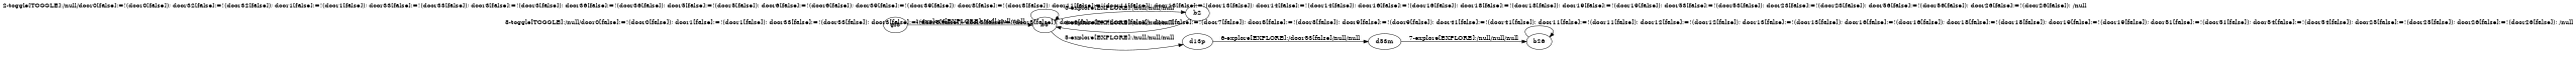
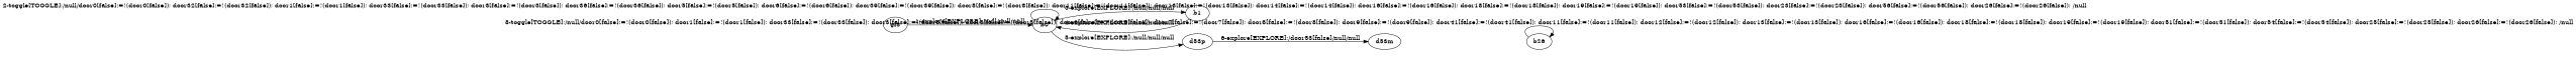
  digraph {
    rankdir=LR
    gf8
-   b0 [label=b5]
-   b1 [label=b2]
-   d53p [label=d13p]
+   b0
+   b1
+   d53p
    d53m
    b26
    gf8 -> b0 [label="1-explore[EXPLORE];/null/null/null"]
    b0 -> b0 [label="2-toggle[TOGGLE];/null/door0[false]:=!(door0[false]); door32[false]:=!(door32[false]); door1[false]:=!(door1[false]); door33[false]:=!(door33[false]); door3[false]:=!(door3[false]); door36[false]:=!(door36[false]); door5[false]:=!(door5[false]); door6[false]:=!(door6[false]); door39[false]:=!(door39[false]); door8[false]:=!(door8[false]); door11[false]:=!(door11[false]); door13[false]:=!(door13[false]); door14[false]:=!(door14[false]); door16[false]:=!(door16[false]); door18[false]:=!(door18[false]); door19[false]:=!(door19[false]); door53[false]:=!(door53[false]); door23[false]:=!(door23[false]); door56[false]:=!(door56[false]); door26[false]:=!(door26[false]); /null"]
    b0 -> b1 [label="3-explore[EXPLORE];/null/null/null"]
    b0 -> d53p [label="5-explore[EXPLORE];/null/null/null"]
    b1 -> b0 [label="4-explore[EXPLORE];/null/null/null"]
    d53p -> d53m [label="6-explore[EXPLORE];/door53[false]/null/null"]
-   d53m -> b26 [label="7-explore[EXPLORE];/null/null/null"]
    b26 -> b26 [label="8-toggle[TOGGLE];/null/door0[false]:=!(door0[false]); door1[false]:=!(door1[false]); door33[false]:=!(door33[false]); door3[false]:=!(door3[false]); door5[false]:=!(door5[false]); door6[false]:=!(door6[false]); door7[false]:=!(door7[false]); door8[false]:=!(door8[false]); door9[false]:=!(door9[false]); door41[false]:=!(door41[false]); door11[false]:=!(door11[false]); door12[false]:=!(door12[false]); door13[false]:=!(door13[false]); door16[false]:=!(door16[false]); door18[false]:=!(door18[false]); door19[false]:=!(door19[false]); door51[false]:=!(door51[false]); door54[false]:=!(door54[false]); door25[false]:=!(door25[false]); door26[false]:=!(door26[false]); /null"]
  }
